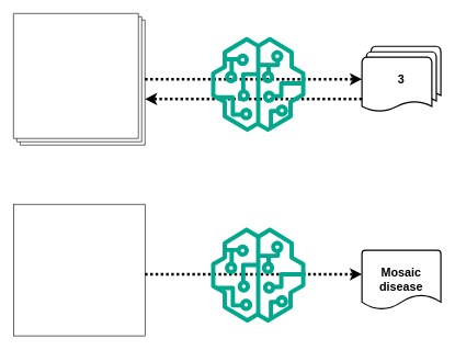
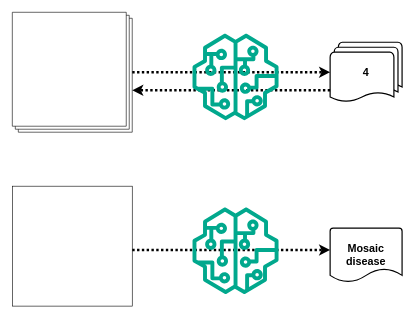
  <mxCell id="0" />
  <mxCell id="1" parent="0" />
  <mxCell id="2" value="" style="verticalLabelPosition=bottom;verticalAlign=top;html=1;shape=mxgraph.basic.layered_rect;dx=10;outlineConnect=0;whiteSpace=wrap;" vertex="1" parent="1"><mxGeometry x="20" y="20" width="200" height="200" as="geometry" /></mxCell>
- <mxCell id="3" value="&lt;font style=&quot;font-size: 18px;&quot;&gt;&lt;b&gt;&lt;font style=&quot;font-size: 18px;&quot;&gt;3&lt;/font&gt;&lt;/b&gt;&lt;/font&gt;" style="strokeWidth=2;html=1;shape=mxgraph.flowchart.multi-document;whiteSpace=wrap;" vertex="1" parent="1"><mxGeometry x="550" y="70" width="120" height="100" as="geometry" /></mxCell>
+ <mxCell id="3" value="&lt;font style=&quot;font-size: 18px;&quot;&gt;&lt;b&gt;&lt;font style=&quot;font-size: 18px;&quot;&gt;4&lt;/font&gt;&lt;/b&gt;&lt;/font&gt;" style="strokeWidth=2;html=1;shape=mxgraph.flowchart.multi-document;whiteSpace=wrap;" vertex="1" parent="1"><mxGeometry x="550" y="70" width="120" height="100" as="geometry" /></mxCell>
  <mxCell id="4" value="" style="whiteSpace=wrap;html=1;aspect=fixed;" vertex="1" parent="1"><mxGeometry x="20" y="310" width="200" height="200" as="geometry" /></mxCell>
  <mxCell id="5" value="&lt;font style=&quot;font-size: 18px;&quot;&gt;&lt;b&gt;Mosaic disease&lt;/b&gt;&lt;/font&gt;" style="strokeWidth=2;html=1;shape=mxgraph.flowchart.document2;whiteSpace=wrap;size=0.25;" vertex="1" parent="1"><mxGeometry x="550" y="380" width="120" height="90" as="geometry" /></mxCell>
  <mxCell id="6" value="" style="endArrow=classic;html=1;rounded=0;entryX=0;entryY=0.5;entryDx=0;entryDy=0;entryPerimeter=0;strokeWidth=4;dashed=1;dashPattern=1 1;" edge="1" parent="1" source="2" target="3"><mxGeometry width="50" height="50" relative="1" as="geometry"><mxPoint x="310" y="330" as="sourcePoint" /><mxPoint x="360" y="280" as="targetPoint" /></mxGeometry></mxCell>
  <mxCell id="7" value="" style="endArrow=classic;html=1;rounded=0;strokeWidth=4;dashed=1;dashPattern=1 1;" edge="1" parent="1"><mxGeometry width="50" height="50" relative="1" as="geometry"><mxPoint x="550" y="150" as="sourcePoint" /><mxPoint x="220" y="150" as="targetPoint" /></mxGeometry></mxCell>
  <mxCell id="8" value="" style="endArrow=classic;html=1;rounded=0;entryX=0;entryY=0.5;entryDx=0;entryDy=0;entryPerimeter=0;strokeWidth=4;dashed=1;dashPattern=1 1;" edge="1" parent="1"><mxGeometry width="50" height="50" relative="1" as="geometry"><mxPoint x="220" y="416.5" as="sourcePoint" /><mxPoint x="550" y="416.5" as="targetPoint" /></mxGeometry></mxCell>
  <mxCell id="9" value="" style="sketch=0;outlineConnect=0;fontColor=#232F3E;gradientColor=none;fillColor=#01A88D;strokeColor=none;dashed=0;verticalLabelPosition=bottom;verticalAlign=top;align=center;html=1;fontSize=12;fontStyle=0;aspect=fixed;pointerEvents=1;shape=mxgraph.aws4.sagemaker_model;" vertex="1" parent="1"><mxGeometry x="320" y="55.5" width="144.5" height="144.5" as="geometry" /></mxCell>
  <mxCell id="10" value="" style="sketch=0;outlineConnect=0;fontColor=#232F3E;gradientColor=none;fillColor=#01A88D;strokeColor=none;dashed=0;verticalLabelPosition=bottom;verticalAlign=top;align=center;html=1;fontSize=12;fontStyle=0;aspect=fixed;pointerEvents=1;shape=mxgraph.aws4.sagemaker_model;" vertex="1" parent="1"><mxGeometry x="320" y="345.5" width="144.5" height="144.5" as="geometry" /></mxCell>
  <mxCell id="11" value="" style="shape=image;html=1;verticalAlign=top;verticalLabelPosition=bottom;labelBackgroundColor=#ffffff;imageAspect=0;aspect=fixed;image=https://cdn1.iconfinder.com/data/icons/unicons-line-vol-3/24/docker-128.png" vertex="1" parent="1"><mxGeometry x="350" y="300" width="98" height="98" as="geometry" /></mxCell>
